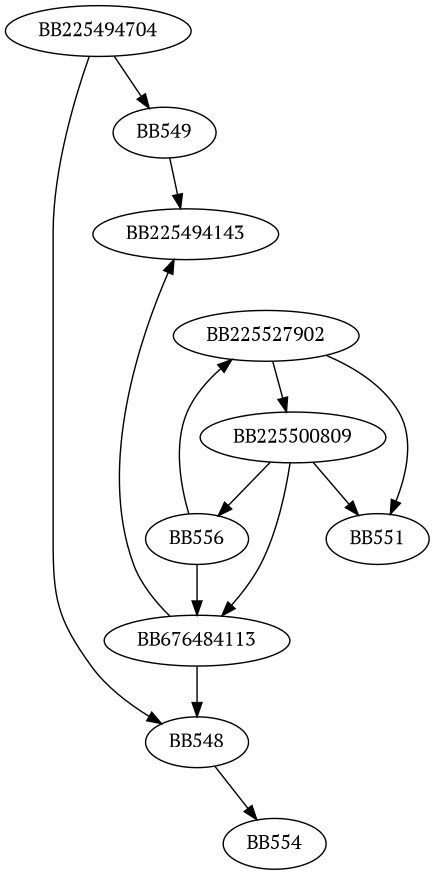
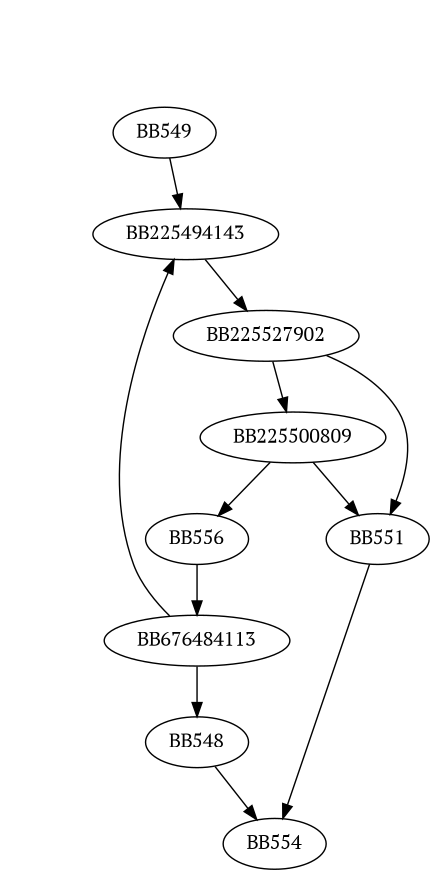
  digraph {
    fontname="PT Serif"
    node [fontname="PT Serif"]
    edge [fontname="PT Serif"]
-   BB225494704
    BB548
    BB549
    BB554
    BB225494143
    BB225527902
    BB551
    BB225500809
    BB676484113
    BB556
-   BB225494704 -> BB548
-   BB225494704 -> BB549
    BB548 -> BB554
    BB549 -> BB225494143
-   BB556 -> BB225527902
+   BB225494143 -> BB225527902
    BB225527902 -> BB551
    BB225527902 -> BB225500809
+   BB551 -> BB554
    BB225500809 -> BB551
-   BB225500809 -> BB676484113
    BB225500809 -> BB556
    BB676484113 -> BB548
    BB676484113 -> BB225494143
    BB556 -> BB676484113
  }
